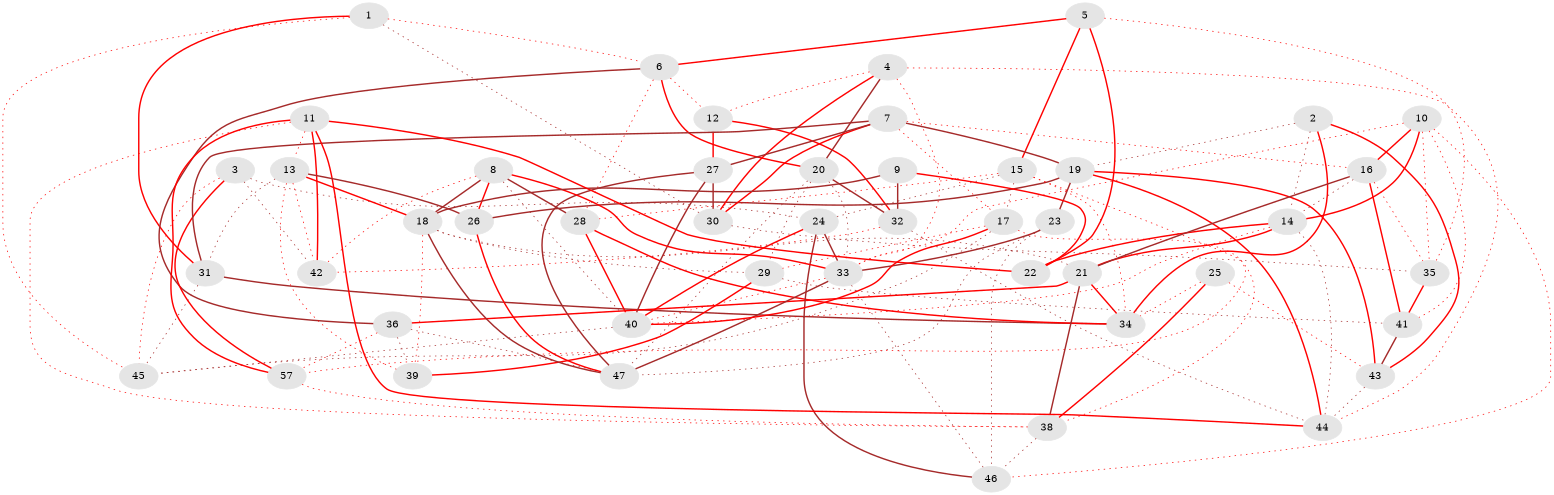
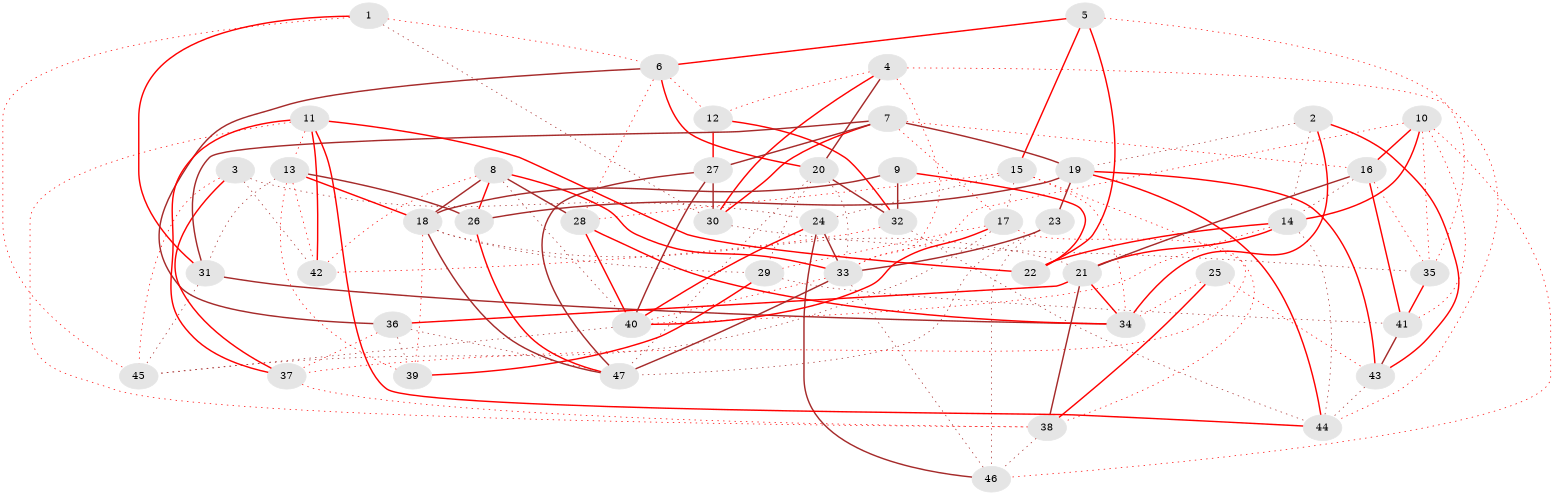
  graph {
    node [color=gray90 style=filled]
    edge [color=red style=dotted weight=1.0]
    1
    6
    30
    31
    45
    12
    20
    28
    36
    35
    34
    2
    14
    19
    43
    44
    22
    40
    21
    26
    23
    3
    24
-   37 [label=57]
+   37
    42
    33
    46
    38
    4
    27
    32
    29
    47
    5
    15
    17
    41
    39
    7
    16
    8
    18
    9
    10
    11
    13
    25
    1 -- 6
    1 -- 30 [color=brown]
    1 -- 31 [style=bold]
    1 -- 45
    6 -- 12
    6 -- 20 [style=bold]
    6 -- 28
    6 -- 36 [color=brown style=bold]
    30 -- 35 [color=brown weight=2.0]
    31 -- 45 [color=brown weight=2.0]
    31 -- 34 [color=brown style=bold]
    12 -- 27 [style=bold]
    12 -- 32 [style=bold]
    20 -- 33 [color=brown]
    20 -- 32 [color=brown style=bold]
    20 -- 29 [color=brown]
    20 -- 47 [color=brown]
    28 -- 34 [style=bold]
    28 -- 40 [style=bold]
    36 -- 37 [weight=2.0]
    36 -- 47 [color=brown]
    36 -- 39 [color=brown]
    35 -- 41 [style=bold]
    2 -- 34 [style=bold]
    2 -- 14 [color=brown]
    2 -- 19 [color=brown]
    2 -- 43 [style=bold]
    14 -- 44 [color=brown]
    14 -- 22 [style=bold]
    14 -- 40
    14 -- 21 [style=bold]
    19 -- 43 [style=bold]
    19 -- 44 [style=bold]
    19 -- 26 [color=brown style=bold]
    19 -- 23 [color=brown style=bold]
    43 -- 44 [color=brown]
    40 -- 45 [color=brown]
    21 -- 36 [style=bold]
    21 -- 34 [style=bold]
    21 -- 38 [color=brown style=bold]
    26 -- 47 [style=bold]
    23 -- 33 [color=brown style=bold]
    23 -- 46 [color=brown weight=2.0]
    23 -- 47 [color=brown weight=2.0]
    3 -- 45
    3 -- 24 [color=brown]
    3 -- 37 [style=bold]
    3 -- 42 [color=brown]
    24 -- 40 [style=bold weight=2.0]
    24 -- 33 [color=brown style=bold]
    24 -- 46 [color=brown style=bold]
    37 -- 38
    33 -- 40
    33 -- 46 [color=brown]
    33 -- 47 [color=brown style=bold]
    38 -- 46 [color=brown]
    4 -- 30 [style=bold]
    4 -- 12
    4 -- 20 [color=brown style=bold]
    4 -- 44
    4 -- 33 [weight=2.0]
    27 -- 30 [color=brown style=bold]
    27 -- 40 [color=brown style=bold weight=2.0]
    27 -- 47 [color=brown style=bold]
    32 -- 44 [color=brown]
    32 -- 42 [weight=2.0]
    29 -- 41 [color=brown weight=2.0]
    29 -- 39 [style=bold]
    5 -- 6 [style=bold]
    5 -- 35
    5 -- 22 [style=bold]
    5 -- 15 [style=bold]
    15 -- 28
    15 -- 34
    15 -- 24 [color=brown]
    15 -- 37
    15 -- 17 [color=brown]
    17 -- 45 [color=brown]
    17 -- 40 [style=bold]
    17 -- 38
    17 -- 29
    41 -- 43 [color=brown style=bold]
    7 -- 30 [style=bold]
    7 -- 31 [color=brown style=bold]
    7 -- 19 [color=brown style=bold]
    7 -- 27 [color=brown style=bold]
    7 -- 17
    7 -- 16
    16 -- 35
    16 -- 14 [color=brown]
    16 -- 21 [color=brown style=bold]
    16 -- 41 [style=bold]
    8 -- 28 [color=brown style=bold]
    8 -- 40 [color=brown]
    8 -- 26 [style=bold]
    8 -- 42
    8 -- 33 [style=bold]
    8 -- 18 [color=brown style=bold]
    18 -- 21 [color=brown]
    18 -- 29 [color=brown]
    18 -- 47 [color=brown style=bold]
    18 -- 39
    9 -- 22 [style=bold weight=2.0]
    9 -- 32 [color=brown style=bold]
    9 -- 18 [color=brown style=bold]
    10 -- 35
    10 -- 14 [style=bold]
    10 -- 33
    10 -- 46
    10 -- 41
    10 -- 16 [style=bold]
    11 -- 44 [style=bold]
    11 -- 22 [style=bold]
    11 -- 37 [style=bold]
    11 -- 42 [style=bold]
    11 -- 38
    11 -- 13
    13 -- 31 [color=brown]
    13 -- 26 [color=brown style=bold]
    13 -- 42
    13 -- 39
    13 -- 18 [style=bold]
    25 -- 34
    25 -- 43 [weight=2.0]
    25 -- 38 [style=bold]
  }
